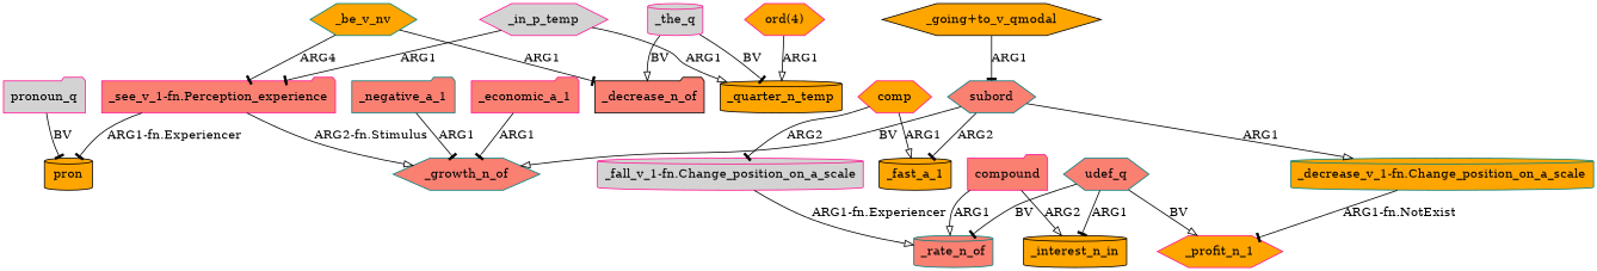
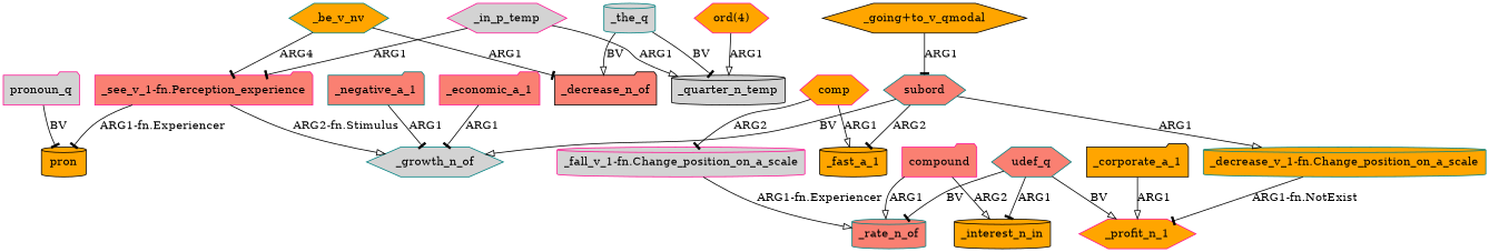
  digraph {
    node [color=deeppink fillcolor=orange shape=hexagon style=filled]
    edge [arrowhead=tee]
    _be_v_nv [color=teal]
    "_see_v_1-fn.Perception_experience" [fillcolor=salmon shape=folder]
    n3 [color=black fillcolor=salmon label=_decrease_n_of shape=folder]
    pron [color=black shape=cylinder]
-   _growth_n_of [color=teal fillcolor=salmon]
+   _growth_n_of [color=teal fillcolor=lightgrey]
    subord [color=teal fillcolor=salmon]
    _fast_a_1 [color=black shape=cylinder]
    "_decrease_v_1-fn.Change_position_on_a_scale" [color=teal shape=cylinder]
    _profit_n_1
    _economic_a_1 [fillcolor=salmon shape=folder]
-   _quarter_n_temp [color=black shape=cylinder]
+   _quarter_n_temp [color=black fillcolor=lightgrey shape=cylinder]
    "ord(4)"
-   _the_q [fillcolor=lightgrey shape=cylinder]
+   _the_q [color=teal fillcolor=lightgrey shape=cylinder]
    compound [fillcolor=salmon shape=folder]
    _rate_n_of [color=teal fillcolor=salmon shape=cylinder]
    _interest_n_in [color=black shape=cylinder]
    _in_p_temp [fillcolor=lightgrey]
    udef_q [color=teal fillcolor=salmon]
    "_fall_v_1-fn.Change_position_on_a_scale" [fillcolor=lightgrey shape=cylinder]
    pronoun_q [fillcolor=lightgrey shape=folder]
    comp
    "_going+to_v_qmodal" [color=black]
    _negative_a_1 [color=teal fillcolor=salmon shape=folder]
+   _corporate_a_1 [color=black shape=folder]
    _be_v_nv -> "_see_v_1-fn.Perception_experience" [label=ARG4]
    _be_v_nv -> n3 [label=ARG1]
    "_see_v_1-fn.Perception_experience" -> pron [label="ARG1-fn.Experiencer"]
    "_see_v_1-fn.Perception_experience" -> _growth_n_of [arrowhead=onormal label="ARG2-fn.Stimulus"]
    subord -> _growth_n_of [arrowhead=onormal label=BV]
    subord -> _fast_a_1 [label=ARG2]
    subord -> "_decrease_v_1-fn.Change_position_on_a_scale" [arrowhead=onormal label=ARG1]
    "_decrease_v_1-fn.Change_position_on_a_scale" -> _profit_n_1 [label="ARG1-fn.NotExist"]
    _economic_a_1 -> _growth_n_of [label=ARG1]
    "ord(4)" -> _quarter_n_temp [arrowhead=onormal label=ARG1]
    _the_q -> n3 [arrowhead=onormal label=BV]
    _the_q -> _quarter_n_temp [label=BV]
    compound -> _rate_n_of [arrowhead=onormal label=ARG1]
    compound -> _interest_n_in [arrowhead=onormal label=ARG2]
    _in_p_temp -> "_see_v_1-fn.Perception_experience" [label=ARG1]
    _in_p_temp -> _quarter_n_temp [arrowhead=onormal label=ARG1]
    udef_q -> _profit_n_1 [arrowhead=onormal label=BV]
    udef_q -> _rate_n_of [label=BV]
    udef_q -> _interest_n_in [label=ARG1]
    "_fall_v_1-fn.Change_position_on_a_scale" -> _rate_n_of [arrowhead=onormal label="ARG1-fn.Experiencer"]
    pronoun_q -> pron [label=BV]
    comp -> _fast_a_1 [arrowhead=onormal label=ARG1]
    comp -> "_fall_v_1-fn.Change_position_on_a_scale" [label=ARG2]
    "_going+to_v_qmodal" -> subord [label=ARG1]
    _negative_a_1 -> _growth_n_of [label=ARG1]
+   _corporate_a_1 -> _profit_n_1 [arrowhead=onormal label=ARG1]
  }
